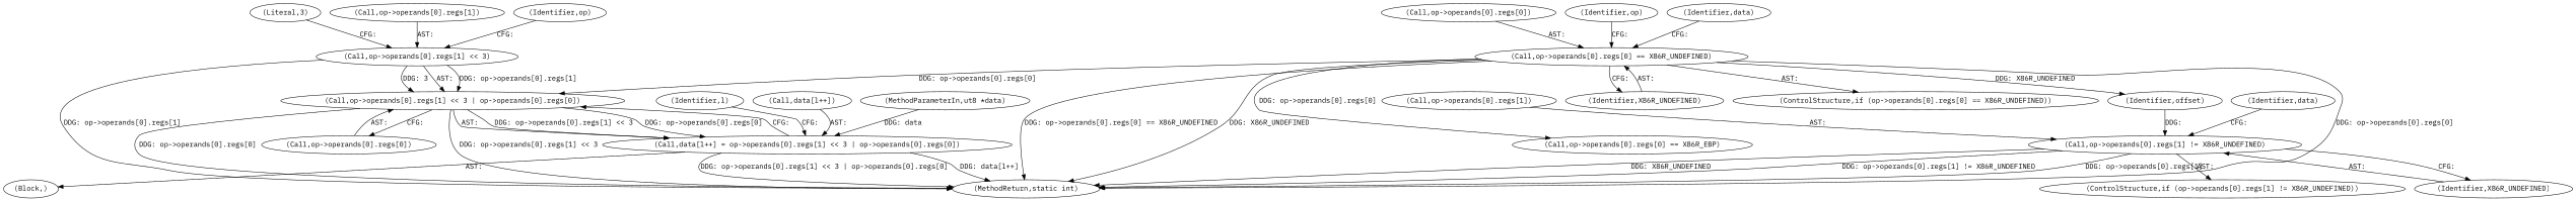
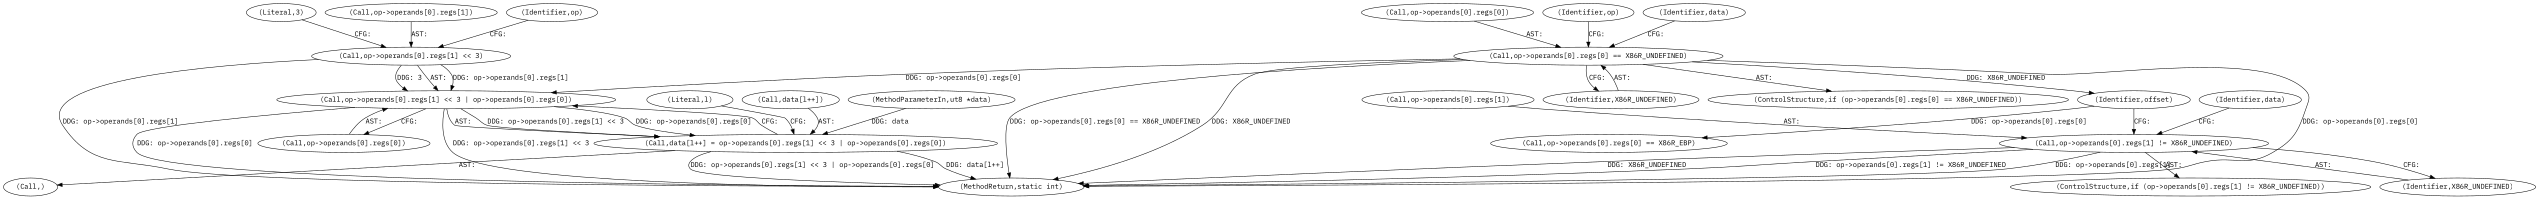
  digraph {
    fontname="IBM Plex Mono"
    node [fontname="IBM Plex Mono"]
    edge [fontname="IBM Plex Mono"]
    n1 [label="(Call,op->operands[0].regs[1] << 3 | op->operands[0].regs[0])"]
    n2 [label="(Call,data[l++] = op->operands[0].regs[1] << 3 | op->operands[0].regs[0])"]
    n3 [label="(MethodReturn,static int)"]
    n4 [label="(Call,op->operands[0].regs[0])"]
-   n5 [label="(Block,)"]
+   n5 [label="(Call,)"]
    n6 [label="(Call,op->operands[0].regs[1] << 3)"]
    n7 [label="(Literal,3)"]
    n8 [label="(Call,op->operands[0].regs[1] != X86R_UNDEFINED)"]
    n9 [label="(ControlStructure,if (op->operands[0].regs[1] != X86R_UNDEFINED))"]
    n10 [label="(Identifier,X86R_UNDEFINED)"]
    n11 [label="(Call,op->operands[0].regs[0] == X86R_UNDEFINED)"]
    n12 [label="(Identifier,X86R_UNDEFINED)"]
    n13 [label="(ControlStructure,if (op->operands[0].regs[0] == X86R_UNDEFINED))"]
    n14 [label="(Call,op->operands[0].regs[0] == X86R_EBP)"]
    n15 [label="(Identifier,offset)"]
    n16 [label="(Call,data[l++])"]
    n17 [label="(Call,op->operands[0].regs[1])"]
    n18 [label="(Call,op->operands[0].regs[0])"]
    n19 [label="(MethodParameterIn,ut8 *data)"]
    n20 [label="(Call,op->operands[0].regs[1])"]
    n21 [label="(Identifier,op)"]
    n22 [label="(Identifier,op)"]
-   n23 [label="(Identifier,l)"]
+   n23 [label="(Literal,l)"]
    n24 [label="(Identifier,data)"]
    n25 [label="(Identifier,data)"]
    n1 -> n2 [label="AST: "]
    n1 -> n2 [label="DDG: op->operands[0].regs[1] << 3"]
    n1 -> n2 [label="DDG: op->operands[0].regs[0]"]
    n1 -> n3 [label="DDG: op->operands[0].regs[0]"]
    n1 -> n3 [label="DDG: op->operands[0].regs[1] << 3"]
    n1 -> n4 [label="CFG: "]
    n2 -> n1 [label="CFG: "]
    n2 -> n3 [label="DDG: op->operands[0].regs[1] << 3 | op->operands[0].regs[0]"]
    n2 -> n3 [label="DDG: data[l++]"]
    n2 -> n5 [label="AST: "]
    n4 -> n1 [label="AST: "]
    n6 -> n1 [label="AST: "]
    n6 -> n1 [label="DDG: op->operands[0].regs[1]"]
    n6 -> n1 [label="DDG: 3"]
    n6 -> n3 [label="DDG: op->operands[0].regs[1]"]
    n7 -> n6 [label="CFG: "]
    n8 -> n3 [label="DDG: X86R_UNDEFINED"]
    n8 -> n3 [label="DDG: op->operands[0].regs[1] != X86R_UNDEFINED"]
    n8 -> n3 [label="DDG: op->operands[0].regs[1]"]
    n8 -> n9 [label="AST: "]
    n8 -> n10 [label="CFG: "]
    n10 -> n8 [label="AST: "]
    n11 -> n1 [label="DDG: op->operands[0].regs[0]"]
    n11 -> n3 [label="DDG: X86R_UNDEFINED"]
    n11 -> n3 [label="DDG: op->operands[0].regs[0]"]
    n11 -> n3 [label="DDG: op->operands[0].regs[0] == X86R_UNDEFINED"]
    n11 -> n12 [label="CFG: "]
    n11 -> n13 [label="AST: "]
-   n11 -> n14 [label="DDG: op->operands[0].regs[0]"]
+   n15 -> n14 [label="DDG: op->operands[0].regs[0]"]
    n11 -> n15 [label="DDG: X86R_UNDEFINED"]
    n12 -> n11 [label="AST: "]
-   n15 -> n8 [label="DDG: "]
+   n15 -> n8 [label="CFG: "]
    n16 -> n2 [label="AST: "]
    n17 -> n6 [label="AST: "]
    n18 -> n11 [label="AST: "]
    n19 -> n2 [label="DDG: data"]
    n20 -> n8 [label="AST: "]
    n21 -> n6 [label="CFG: "]
    n22 -> n11 [label="CFG: "]
    n23 -> n2 [label="CFG: "]
    n24 -> n11 [label="CFG: "]
    n25 -> n8 [label="CFG: "]
  }
